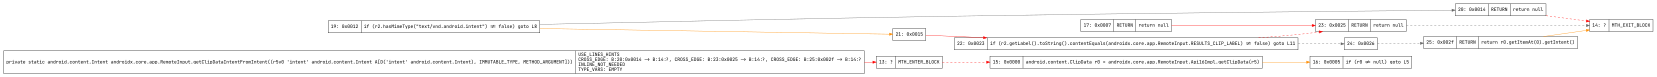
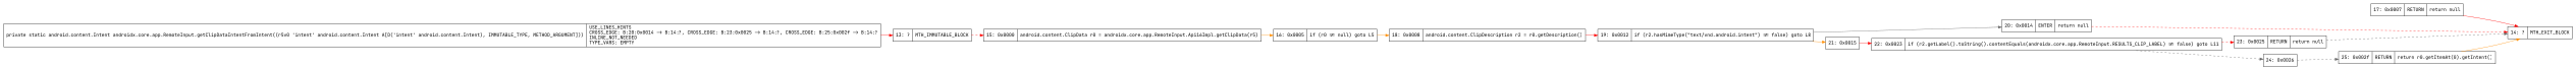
  digraph {
    fontname="JetBrains Mono"
    rankdir=LR
    node [fontname="JetBrains Mono" shape=record]
    edge [color=red fontname="JetBrains Mono" style=solid]
-   n1 [label="{13\:\ ?|MTH_ENTER_BLOCK\l}"]
+   n1 [label="{13\:\ ?|MTH_IMMUTABLE_BLOCK\l}"]
    n2 [label="{15\:\ 0x0000|android.content.ClipData r0 = androidx.core.app.RemoteInput.Api16Impl.getClipData(r5)\l}"]
    n3 [label="{16\:\ 0x0005|if (r0 != null) goto L5\l}"]
+   n4 [label="{18\:\ 0x0008|android.content.ClipDescription r2 = r0.getDescription()\l}"]
    n5 [label="{17\:\ 0x0007|RETURN\l|return null\l}"]
    n6 [label="{14\:\ ?|MTH_EXIT_BLOCK\l}"]
    n7 [label="{19\:\ 0x0012|if (r2.hasMimeType(\"text\/vnd.android.intent\") != false) goto L8\l}"]
-   n8 [label="{20\:\ 0x0014|RETURN\l|return null\l}"]
+   n8 [label="{20\:\ 0x0014|ENTER\l|return null\l}"]
    n9 [label="{21\:\ 0x0015}"]
    n10 [label="{22\:\ 0x0023|if (r2.getLabel().toString().contentEquals(androidx.core.app.RemoteInput.RESULTS_CLIP_LABEL) != false) goto L11\l}"]
    n11 [label="{23\:\ 0x0025|RETURN\l|return null\l}"]
    n12 [label="{24\:\ 0x0026}"]
    n13 [label="{25\:\ 0x002f|RETURN\l|return r0.getItemAt(0).getIntent()\l}"]
    n14 [label="{private static android.content.Intent androidx.core.app.RemoteInput.getClipDataIntentFromIntent((r5v0 'intent' android.content.Intent A[D('intent' android.content.Intent), IMMUTABLE_TYPE, METHOD_ARGUMENT]))  | USE_LINES_HINTS\lCROSS_EDGE: B:20:0x0014 \-\> B:14:?, CROSS_EDGE: B:23:0x0025 \-\> B:14:?, CROSS_EDGE: B:25:0x002f \-\> B:14:?\lINLINE_NOT_NEEDED\lTYPE_VARS: EMPTY\l}"]
    n1 -> n2 [style=dashed]
    n2 -> n3 [color=darkorange]
-   n5 -> n11
+   n3 -> n4 [color=darkorange]
+   n4 -> n7
+   n5 -> n6
    n7 -> n8 [color=gray40]
    n7 -> n9 [color=darkorange]
    n8 -> n6 [style=dashed]
    n9 -> n10
    n10 -> n11 [style=dashed]
    n10 -> n12 [color=gray40 style=dashed]
    n11 -> n6 [color=gray40 style=dashed]
    n12 -> n13 [color=gray40 style=dashed]
    n13 -> n6 [color=darkorange]
    n14 -> n1
  }
